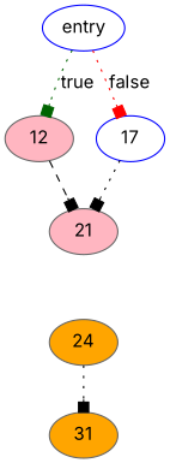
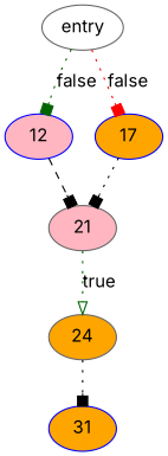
  digraph {
    fontname=Inter
    node [color=blue fillcolor=white fontname=Inter style=filled]
    edge [arrowhead=box fontname=Inter style=dotted]
-   n1 [label=entry]
-   12 [color=gray40 fillcolor=lightpink]
-   17
+   n1 [color=gray40 label=entry]
+   12 [fillcolor=lightpink]
+   17 [fillcolor=orange]
    21 [color=gray40 fillcolor=lightpink]
    24 [color=gray40 fillcolor=orange]
-   31 [color=gray40 fillcolor=orange]
-   n1 -> 12 [color=darkgreen label=true]
+   31 [fillcolor=orange]
+   n1 -> 12 [color=darkgreen label=false]
    n1 -> 17 [color=red label=false]
    12 -> 21 [style=dashed]
    17 -> 21
+   21 -> 24 [arrowhead=onormal color=darkgreen label=true]
    24 -> 31
  }
